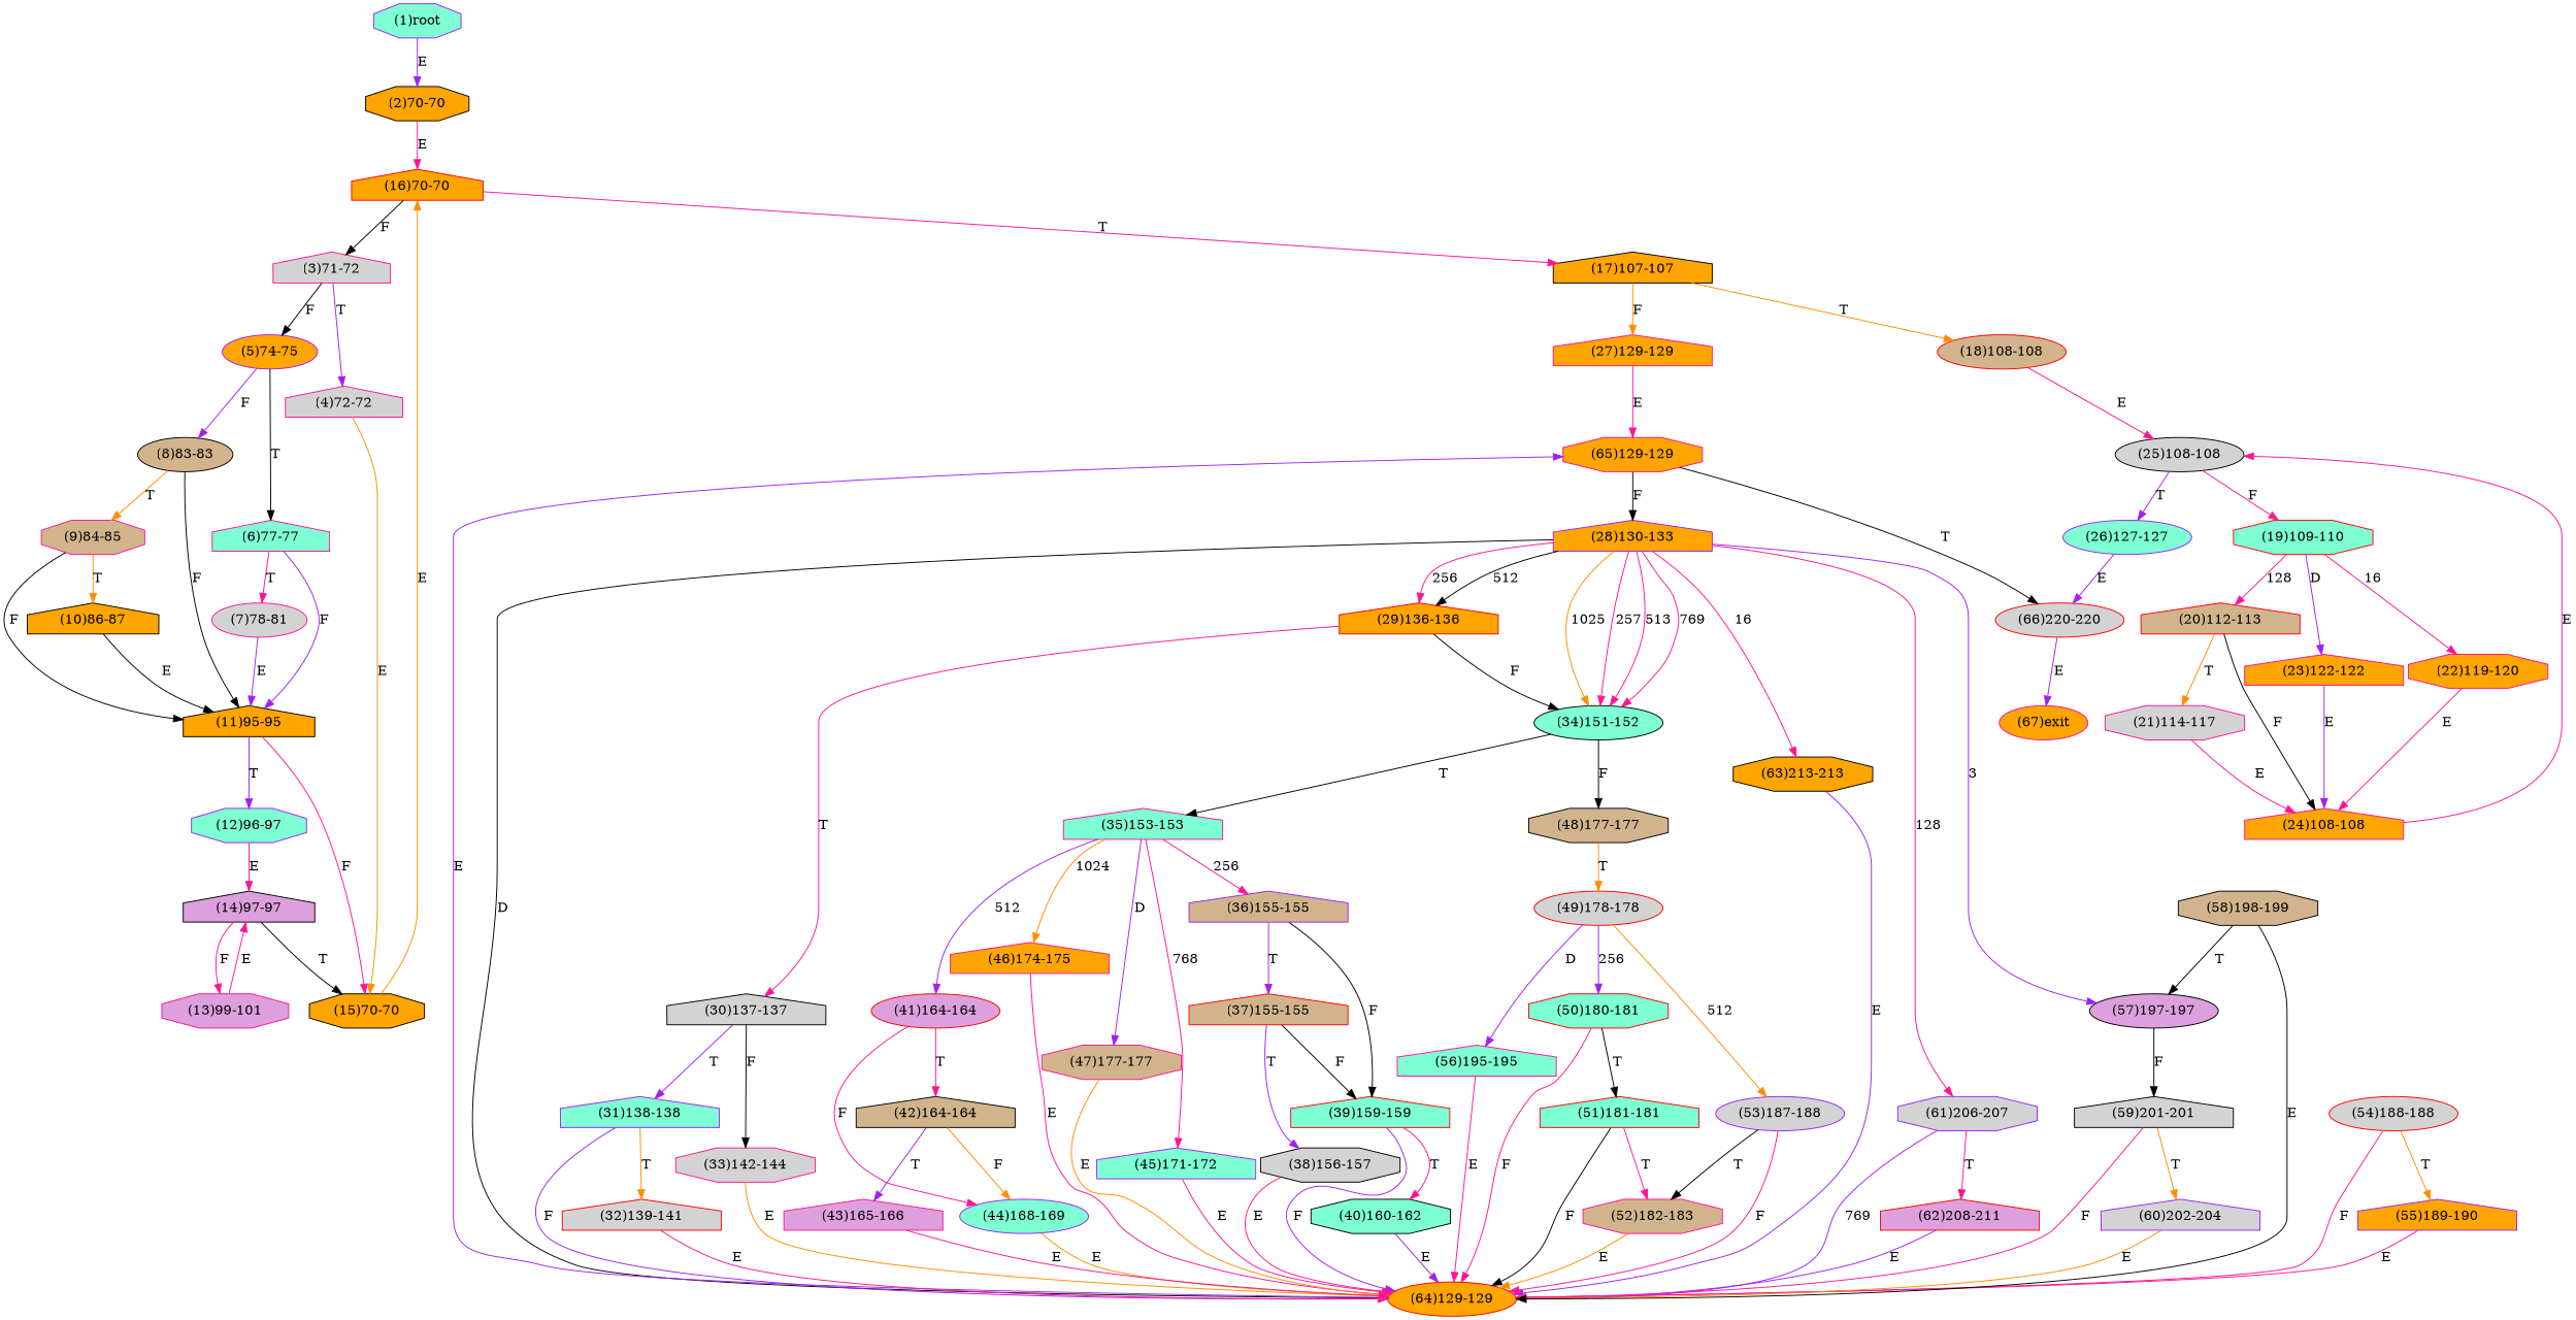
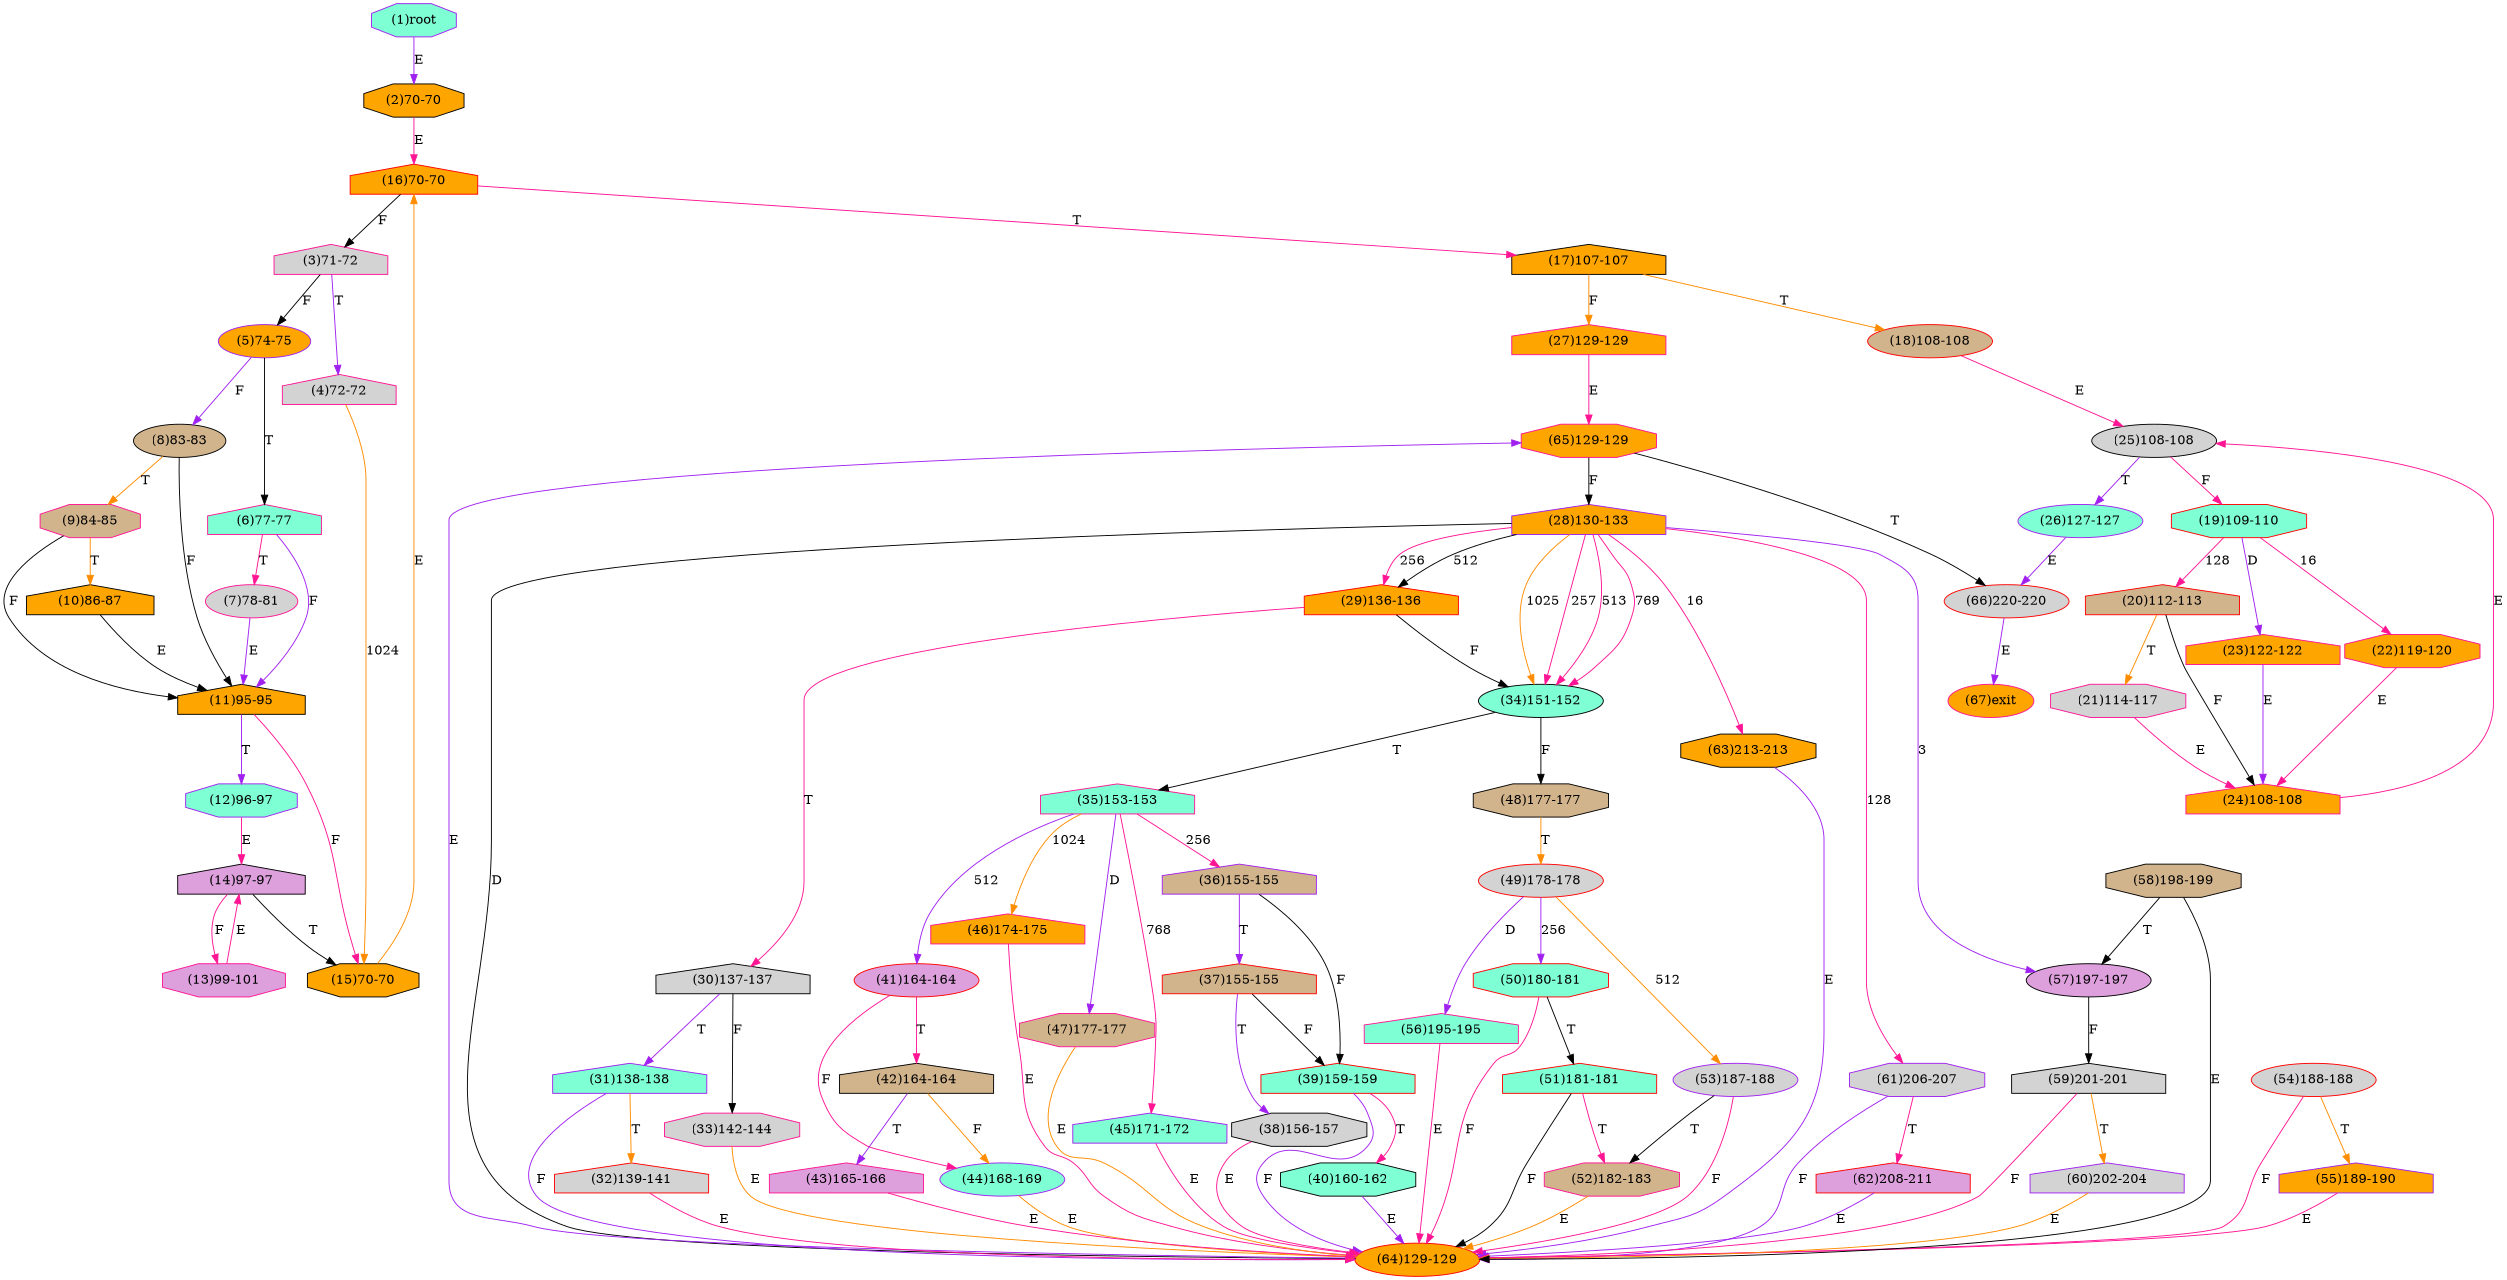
  digraph {
    node [color=deeppink fillcolor=orange shape=house style=filled]
    edge [color=deeppink]
    n1 [color=purple fillcolor=aquamarine label="(1)root" shape=octagon]
    n2 [color=black label="(2)70-70" shape=octagon]
    n3 [color=red label="(16)70-70"]
    n4 [fillcolor=lightgrey label="(3)71-72"]
    n5 [color=black label="(17)107-107"]
    n6 [fillcolor=lightgrey label="(4)72-72"]
    n7 [color=purple label="(5)74-75" shape=ellipse]
    n8 [color=black label="(15)70-70" shape=octagon]
    n9 [fillcolor=aquamarine label="(6)77-77"]
    n10 [color=black fillcolor=tan label="(8)83-83" shape=ellipse]
    n11 [fillcolor=lightgrey label="(7)78-81" shape=ellipse]
    n12 [color=black label="(11)95-95"]
    n13 [fillcolor=tan label="(9)84-85" shape=octagon]
    n14 [color=purple fillcolor=aquamarine label="(12)96-97" shape=octagon]
    n15 [color=black label="(10)86-87"]
    n16 [color=black fillcolor=plum label="(14)97-97"]
    n17 [fillcolor=plum label="(13)99-101" shape=octagon]
    n18 [color=red fillcolor=tan label="(18)108-108" shape=ellipse]
    n19 [label="(27)129-129"]
    n20 [color=black fillcolor=lightgrey label="(25)108-108" shape=ellipse]
    n21 [label="(65)129-129" shape=octagon]
    n22 [color=red fillcolor=aquamarine label="(19)109-110" shape=octagon]
    n23 [color=red fillcolor=tan label="(20)112-113"]
    n24 [label="(23)122-122"]
    n25 [label="(22)119-120" shape=octagon]
    n26 [fillcolor=lightgrey label="(21)114-117" shape=octagon]
    n27 [label="(24)108-108"]
    n28 [color=purple fillcolor=aquamarine label="(26)127-127" shape=ellipse]
    n29 [color=red fillcolor=lightgrey label="(66)220-220" shape=ellipse]
    n30 [color=purple label="(28)130-133"]
    n31 [label="(67)exit" shape=ellipse]
    n32 [color=red label="(29)136-136"]
    n33 [color=black fillcolor=lightgrey label="(30)137-137"]
    n34 [color=black fillcolor=aquamarine label="(34)151-152" shape=ellipse]
    n35 [color=purple fillcolor=aquamarine label="(31)138-138"]
    n36 [fillcolor=lightgrey label="(33)142-144" shape=octagon]
    n37 [fillcolor=aquamarine label="(35)153-153"]
    n38 [color=black fillcolor=tan label="(48)177-177" shape=octagon]
    n39 [color=black fillcolor=plum label="(57)197-197" shape=ellipse]
    n40 [color=black label="(63)213-213" shape=octagon]
    n41 [color=purple fillcolor=lightgrey label="(61)206-207" shape=octagon]
    n42 [color=red label="(64)129-129" shape=ellipse]
    n43 [color=black fillcolor=lightgrey label="(59)201-201"]
    n44 [color=red fillcolor=plum label="(62)208-211"]
    n45 [color=red fillcolor=lightgrey label="(32)139-141"]
    n46 [color=purple fillcolor=tan label="(36)155-155"]
    n47 [color=red fillcolor=plum label="(41)164-164" shape=ellipse]
    n48 [label="(46)174-175"]
    n49 [fillcolor=tan label="(47)177-177" shape=octagon]
    n50 [color=purple fillcolor=aquamarine label="(45)171-172"]
    n51 [color=red fillcolor=lightgrey label="(49)178-178" shape=ellipse]
    n52 [color=red fillcolor=aquamarine label="(39)159-159"]
    n53 [color=red fillcolor=tan label="(37)155-155"]
    n54 [color=black fillcolor=tan label="(42)164-164"]
    n55 [color=purple fillcolor=aquamarine label="(44)168-169" shape=ellipse]
    n56 [color=black fillcolor=lightgrey label="(38)156-157" shape=octagon]
    n57 [color=black fillcolor=aquamarine label="(40)160-162" shape=octagon]
    n58 [fillcolor=plum label="(43)165-166"]
    n59 [color=red fillcolor=aquamarine label="(51)181-181"]
    n60 [fillcolor=tan label="(52)182-183" shape=octagon]
    n61 [color=red fillcolor=aquamarine label="(50)180-181" shape=octagon]
    n62 [color=purple fillcolor=lightgrey label="(53)187-188" shape=ellipse]
    n63 [fillcolor=aquamarine label="(56)195-195"]
    n64 [color=purple label="(55)189-190"]
    n65 [color=red fillcolor=lightgrey label="(54)188-188" shape=ellipse]
    n66 [color=purple fillcolor=lightgrey label="(60)202-204"]
    n67 [color=black fillcolor=tan label="(58)198-199" shape=octagon]
    n1 -> n2 [color=purple label=E]
    n2 -> n3 [label=E]
    n3 -> n4 [color=black label=F]
    n3 -> n5 [label=T]
    n4 -> n6 [color=purple label=T]
    n4 -> n7 [color=black label=F]
    n5 -> n18 [color=darkorange label=T]
    n5 -> n19 [color=darkorange label=F]
-   n6 -> n8 [color=darkorange label=E]
+   n6 -> n8 [color=darkorange label=1024]
    n7 -> n9 [color=black label=T]
    n7 -> n10 [color=purple label=F]
    n8 -> n3 [color=darkorange label=E]
    n9 -> n11 [label=T]
    n9 -> n12 [color=purple label=F]
    n10 -> n12 [color=black label=F]
    n10 -> n13 [color=darkorange label=T]
    n11 -> n12 [color=purple label=E]
    n12 -> n8 [label=F]
    n12 -> n14 [color=purple label=T]
    n13 -> n12 [color=black label=F]
    n13 -> n15 [color=darkorange label=T]
    n14 -> n16 [label=E]
    n15 -> n12 [color=black label=E]
    n16 -> n8 [color=black label=T]
    n16 -> n17 [label=F]
    n17 -> n16 [label=E]
    n18 -> n20 [label=E]
    n19 -> n21 [label=E]
    n20 -> n22 [label=F]
    n20 -> n28 [color=purple label=T]
    n21 -> n29 [color=black label=T]
    n21 -> n30 [color=black label=F]
    n22 -> n23 [label=128]
    n22 -> n24 [color=purple label=D]
    n22 -> n25 [label=16]
    n23 -> n26 [color=darkorange label=T]
    n23 -> n27 [color=black label=F]
    n24 -> n27 [color=purple label=E]
    n25 -> n27 [label=E]
    n26 -> n27 [label=E]
    n27 -> n20 [label=E]
    n28 -> n29 [color=purple label=E]
    n29 -> n31 [color=purple label=E]
    n30 -> n32 [label=256]
    n30 -> n32 [color=black label=512]
    n30 -> n34 [label=257]
    n30 -> n34 [label=513]
    n30 -> n34 [label=769]
    n30 -> n34 [color=darkorange label=1025]
    n30 -> n39 [color=purple label=3]
    n30 -> n40 [label=16]
    n30 -> n41 [label=128]
    n30 -> n42 [color=black label=D]
    n32 -> n33 [label=T]
    n32 -> n34 [color=black label=F]
    n33 -> n35 [color=purple label=T]
    n33 -> n36 [color=black label=F]
    n34 -> n37 [color=black label=T]
    n34 -> n38 [color=black label=F]
    n35 -> n42 [color=purple label=F]
    n35 -> n45 [color=darkorange label=T]
    n36 -> n42 [color=darkorange label=E]
    n37 -> n46 [label=256]
    n37 -> n47 [color=purple label=512]
    n37 -> n48 [color=darkorange label=1024]
    n37 -> n49 [color=purple label=D]
    n37 -> n50 [label=768]
    n38 -> n51 [color=darkorange label=T]
    n39 -> n43 [color=black label=F]
    n40 -> n42 [color=purple label=E]
-   n41 -> n42 [color=purple label=769]
+   n41 -> n42 [color=purple label=F]
    n41 -> n44 [label=T]
    n42 -> n21 [color=purple label=E]
    n43 -> n42 [label=F]
    n43 -> n66 [color=darkorange label=T]
    n44 -> n42 [color=purple label=E]
    n45 -> n42 [label=E]
    n46 -> n52 [color=black label=F]
    n46 -> n53 [color=purple label=T]
    n47 -> n54 [label=T]
    n47 -> n55 [label=F]
    n48 -> n42 [label=E]
    n49 -> n42 [color=darkorange label=E]
    n50 -> n42 [label=E]
    n51 -> n61 [color=purple label=256]
    n51 -> n62 [color=darkorange label=512]
    n51 -> n63 [color=purple label=D]
    n52 -> n42 [color=purple label=F]
    n52 -> n57 [label=T]
    n53 -> n52 [color=black label=F]
    n53 -> n56 [color=purple label=T]
    n54 -> n55 [color=darkorange label=F]
    n54 -> n58 [color=purple label=T]
    n55 -> n42 [color=darkorange label=E]
    n56 -> n42 [label=E]
    n57 -> n42 [color=purple label=E]
    n58 -> n42 [label=E]
    n59 -> n42 [color=black label=F]
    n59 -> n60 [label=T]
    n60 -> n42 [color=darkorange label=E]
    n61 -> n42 [label=F]
    n61 -> n59 [color=black label=T]
    n62 -> n42 [label=F]
    n62 -> n60 [color=black label=T]
    n63 -> n42 [label=E]
    n64 -> n42 [label=E]
    n65 -> n42 [label=F]
    n65 -> n64 [color=darkorange label=T]
    n66 -> n42 [color=darkorange label=E]
    n67 -> n39 [color=black label=T]
    n67 -> n42 [color=black label=E]
  }
